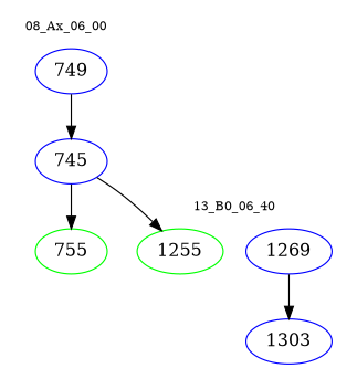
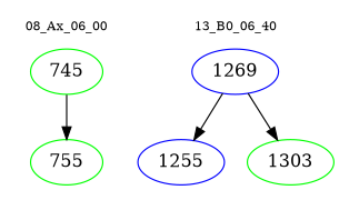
  digraph {
    fontname="DejaVu Serif"
    node [color=blue fontname="DejaVu Serif"]
    edge [color=black fontname="DejaVu Serif"]
-   n1 [label=749]
-   n2 [label=745]
+   n2 [color=green label=745]
    n3 [color=green label=755]
    n4 [label=1269]
-   n5 [color=green label=1255]
-   n6 [label=1303]
+   n5 [label=1255]
+   n6 [color=green label=1303]
    subgraph cluster_1 {
      color=white
      fontsize=10
      label="08_Ax_06_00"
-     n1
      n2
      n3
    }
    subgraph cluster_2 {
      color=white
      fontsize=10
      label="13_B0_06_40"
      n4
      n5
      n6
    }
-   n1 -> n2
    n2 -> n3
-   n2 -> n5
+   n4 -> n5
    n4 -> n6
  }
